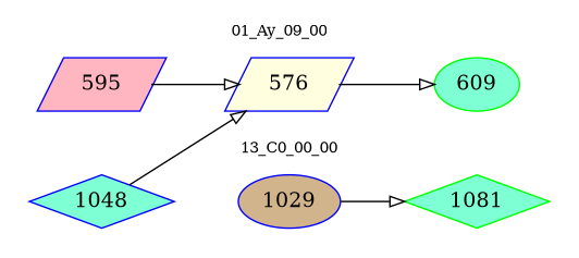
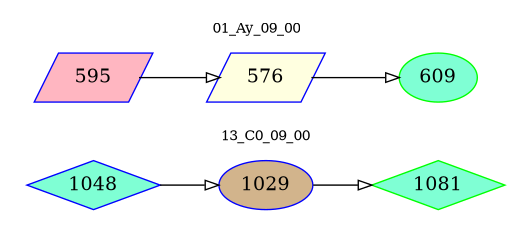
  digraph {
    rankdir=LR
    node [color=blue fillcolor=aquamarine shape=parallelogram style=filled]
    edge [arrowhead=onormal color=black]
    n1 [fillcolor=lightpink label=595]
    n2 [fillcolor=lightyellow label=576]
    n3 [color=green label=609 shape=ellipse]
    n4 [label=1048 shape=diamond]
    n5 [fillcolor=tan label=1029 shape=ellipse]
    n6 [color=green label=1081 shape=diamond]
    subgraph cluster_1 {
      color=white
      fontsize=10
      label="01_Ay_09_00"
      n1
      n2
      n3
    }
    subgraph cluster_2 {
      color=white
      fontsize=10
-     label="13_C0_00_00"
+     label="13_C0_09_00"
      n4
      n5
      n6
    }
    n1 -> n2
    n2 -> n3
-   n4 -> n2
+   n4 -> n5
    n5 -> n6
  }
